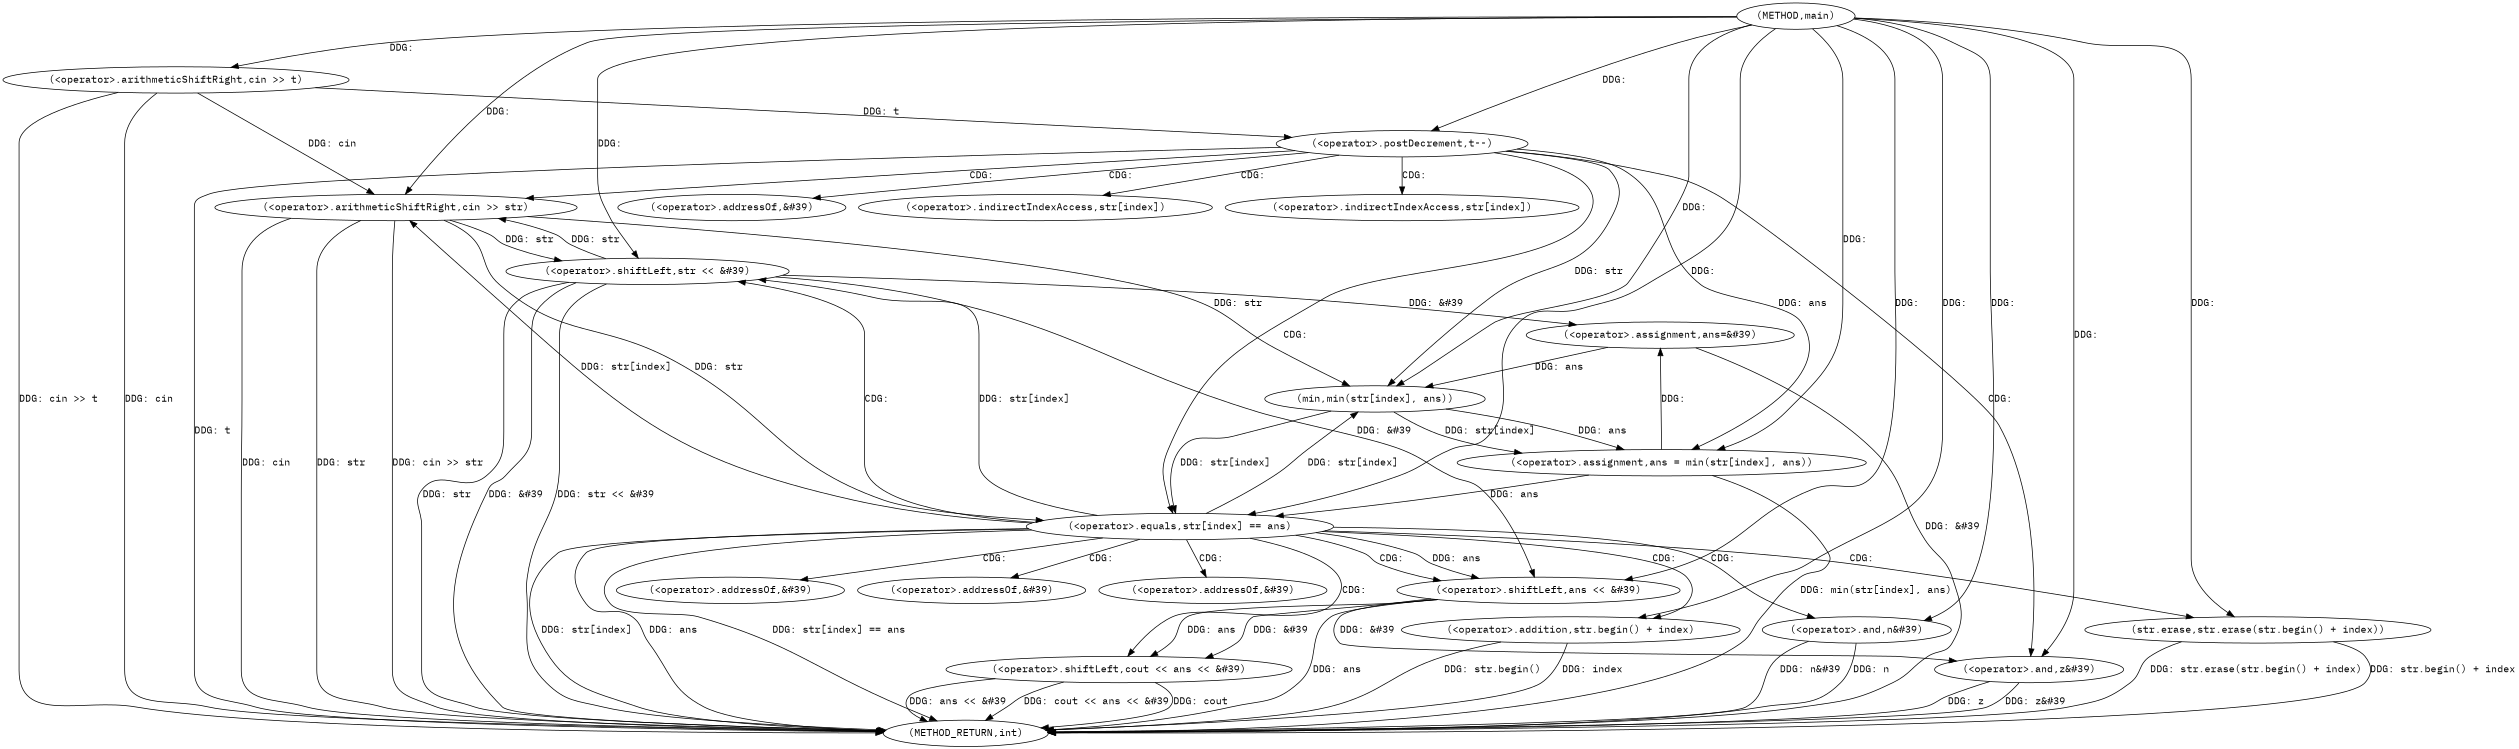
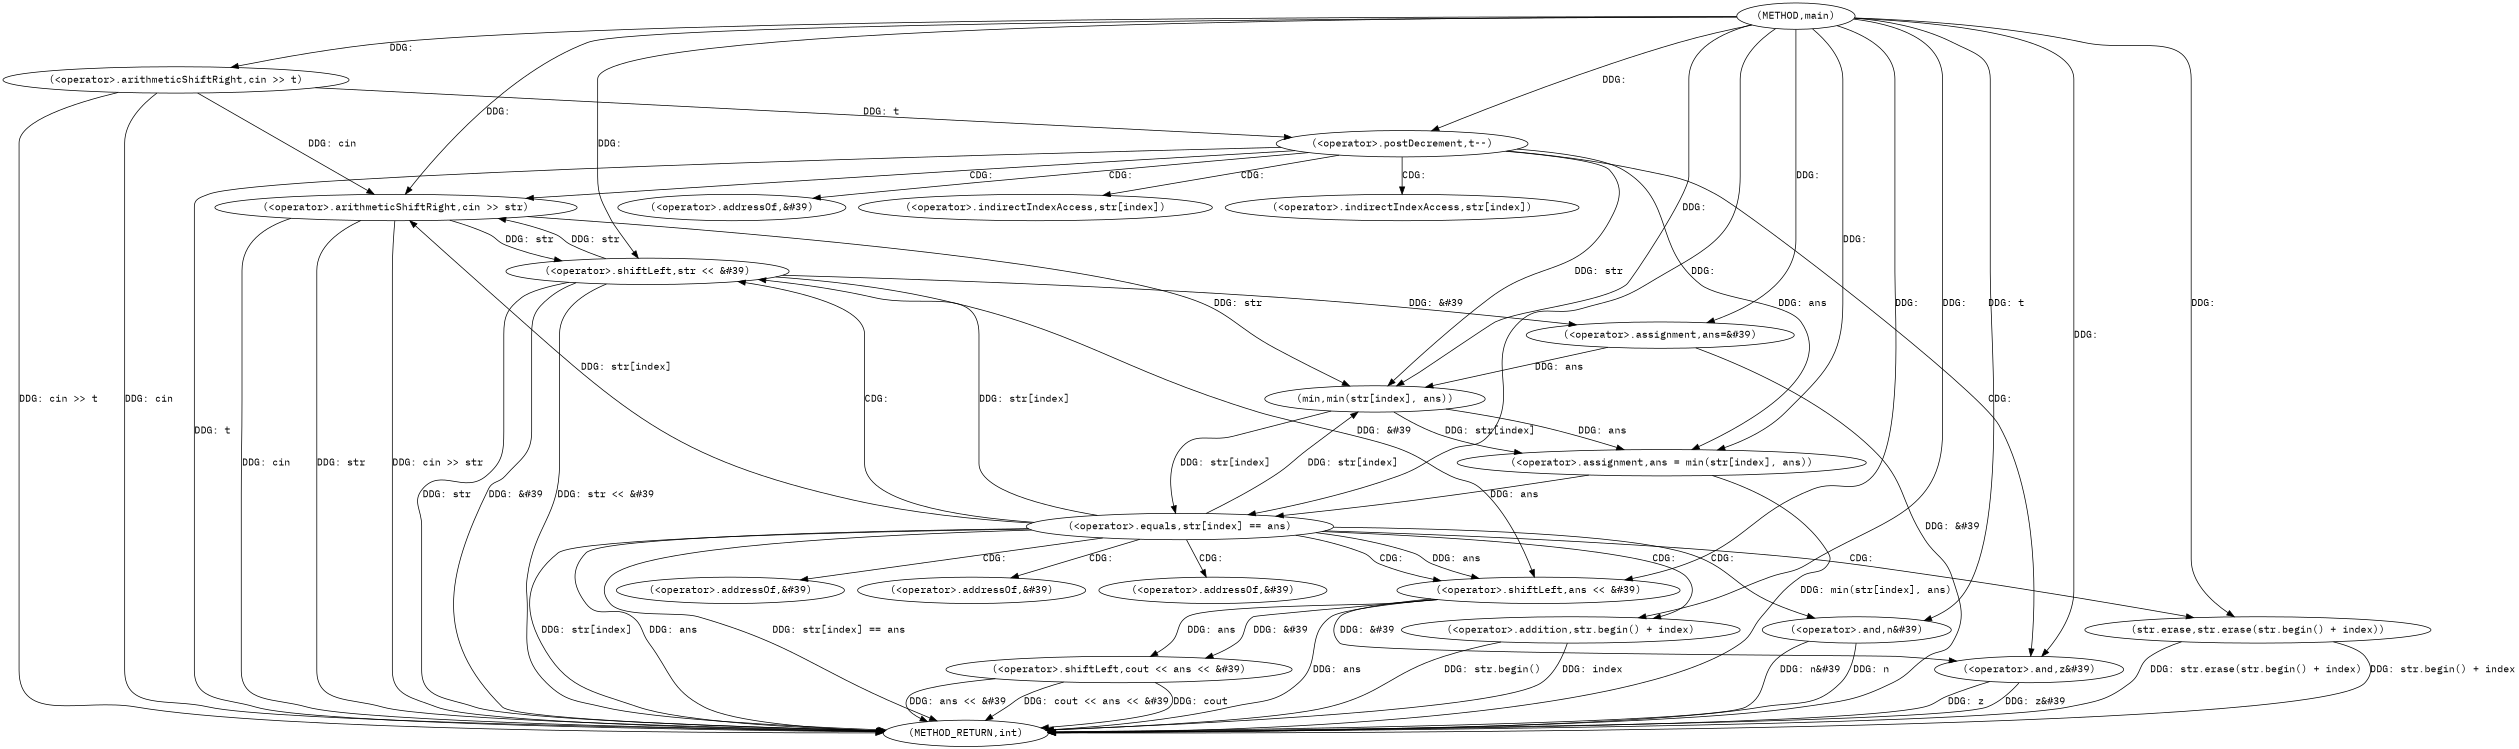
  digraph {
    fontname="IBM Plex Mono"
    node [fontname="IBM Plex Mono"]
    edge [fontname="IBM Plex Mono"]
    n1 [label="(METHOD,main)"]
    n2 [label="(<operator>.arithmeticShiftRight,cin >> t)"]
    n3 [label="(<operator>.postDecrement,t--)"]
    n4 [label="(<operator>.assignment,ans=&#39)"]
    n5 [label="(<operator>.and,z&#39)"]
    n6 [label="(<operator>.arithmeticShiftRight,cin >> str)"]
    n7 [label="(<operator>.assignment,ans = min(str[index], ans))"]
    n8 [label="(<operator>.shiftLeft,str << &#39)"]
    n9 [label="(<operator>.and,n&#39)"]
    n10 [label="(<operator>.equals,str[index] == ans)"]
    n11 [label="(min,min(str[index], ans))"]
    n12 [label="(str.erase,str.erase(str.begin() + index))"]
    n13 [label="(<operator>.shiftLeft,ans << &#39)"]
    n14 [label="(<operator>.addition,str.begin() + index)"]
    n15 [label="(METHOD_RETURN,int)"]
    n16 [label="(<operator>.addressOf,&#39)"]
    n17 [label="(<operator>.indirectIndexAccess,str[index])"]
    n18 [label="(<operator>.indirectIndexAccess,str[index])"]
    n19 [label="(<operator>.shiftLeft,cout << ans << &#39)"]
    n20 [label="(<operator>.addressOf,&#39)"]
    n21 [label="(<operator>.addressOf,&#39)"]
    n22 [label="(<operator>.addressOf,&#39)"]
    n1 -> n2 [label="DDG: "]
    n1 -> n3 [label="DDG: "]
-   n7 -> n4 [label="DDG: "]
+   n1 -> n4 [label="DDG: "]
    n1 -> n5 [label="DDG: "]
    n1 -> n6 [label="DDG: "]
    n1 -> n7 [label="DDG: "]
    n1 -> n8 [label="DDG: "]
-   n1 -> n9 [label="DDG: "]
+   n1 -> n9 [label="DDG: t"]
    n1 -> n10 [label="DDG: "]
    n1 -> n11 [label="DDG: "]
    n1 -> n12 [label="DDG: "]
    n1 -> n13 [label="DDG: "]
    n1 -> n14 [label="DDG: "]
    n2 -> n3 [label="DDG: t"]
    n2 -> n6 [label="DDG: cin"]
    n2 -> n15 [label="DDG: cin"]
    n2 -> n15 [label="DDG: cin >> t"]
    n3 -> n5 [label="CDG: "]
    n3 -> n6 [label="CDG: "]
    n3 -> n7 [label="DDG: ans"]
-   n3 -> n10 [label="CDG: "]
    n3 -> n11 [label="DDG: str"]
    n3 -> n15 [label="DDG: t"]
    n3 -> n16 [label="CDG: "]
    n3 -> n17 [label="CDG: "]
    n3 -> n18 [label="CDG: "]
    n4 -> n11 [label="DDG: ans"]
    n4 -> n15 [label="DDG: &#39"]
    n5 -> n15 [label="DDG: z&#39"]
    n5 -> n15 [label="DDG: z"]
    n6 -> n8 [label="DDG: str"]
-   n6 -> n10 [label="DDG: str"]
    n6 -> n11 [label="DDG: str"]
    n6 -> n15 [label="DDG: cin"]
    n6 -> n15 [label="DDG: str"]
    n6 -> n15 [label="DDG: cin >> str"]
    n7 -> n10 [label="DDG: ans"]
    n7 -> n15 [label="DDG: min(str[index], ans)"]
    n8 -> n4 [label="DDG: &#39"]
    n8 -> n6 [label="DDG: str"]
    n8 -> n13 [label="DDG: &#39"]
    n8 -> n15 [label="DDG: str"]
    n8 -> n15 [label="DDG: &#39"]
    n8 -> n15 [label="DDG: str << &#39"]
    n9 -> n15 [label="DDG: n&#39"]
    n9 -> n15 [label="DDG: n"]
    n10 -> n6 [label="DDG: str[index]"]
    n10 -> n8 [label="DDG: str[index]"]
    n10 -> n8 [label="CDG: "]
    n10 -> n9 [label="CDG: "]
    n10 -> n11 [label="DDG: str[index]"]
    n10 -> n12 [label="CDG: "]
    n10 -> n13 [label="DDG: ans"]
    n10 -> n13 [label="CDG: "]
    n10 -> n14 [label="CDG: "]
    n10 -> n15 [label="DDG: str[index]"]
    n10 -> n15 [label="DDG: ans"]
    n10 -> n15 [label="DDG: str[index] == ans"]
-   n10 -> n19 [label="CDG: "]
    n10 -> n20 [label="CDG: "]
    n10 -> n21 [label="CDG: "]
    n10 -> n22 [label="CDG: "]
    n11 -> n7 [label="DDG: str[index]"]
    n11 -> n7 [label="DDG: ans"]
    n11 -> n10 [label="DDG: str[index]"]
    n12 -> n15 [label="DDG: str.begin() + index"]
    n12 -> n15 [label="DDG: str.erase(str.begin() + index)"]
    n13 -> n5 [label="DDG: &#39"]
    n13 -> n15 [label="DDG: ans"]
    n13 -> n19 [label="DDG: ans"]
    n13 -> n19 [label="DDG: &#39"]
    n14 -> n15 [label="DDG: str.begin()"]
    n14 -> n15 [label="DDG: index"]
    n19 -> n15 [label="DDG: ans << &#39"]
    n19 -> n15 [label="DDG: cout << ans << &#39"]
    n19 -> n15 [label="DDG: cout"]
  }
